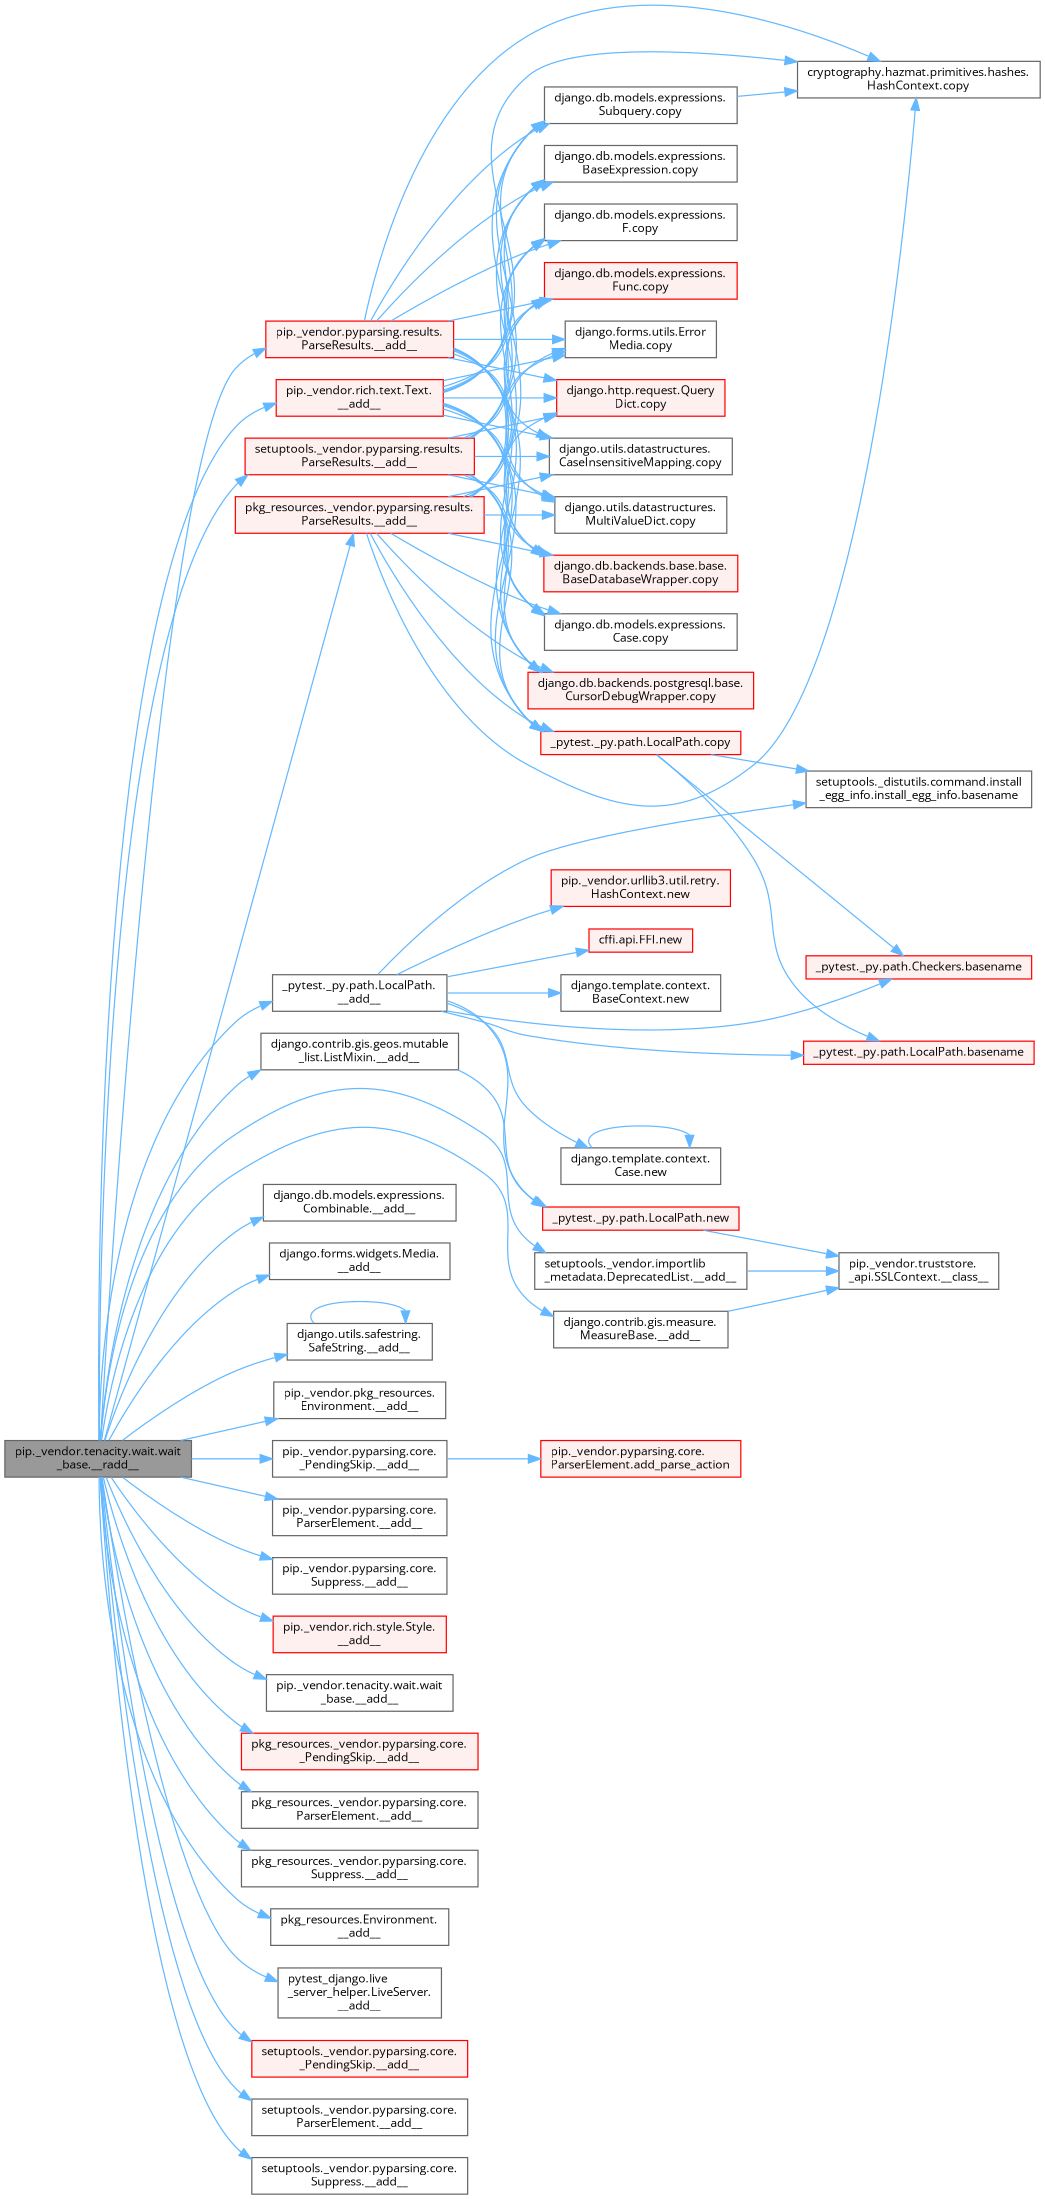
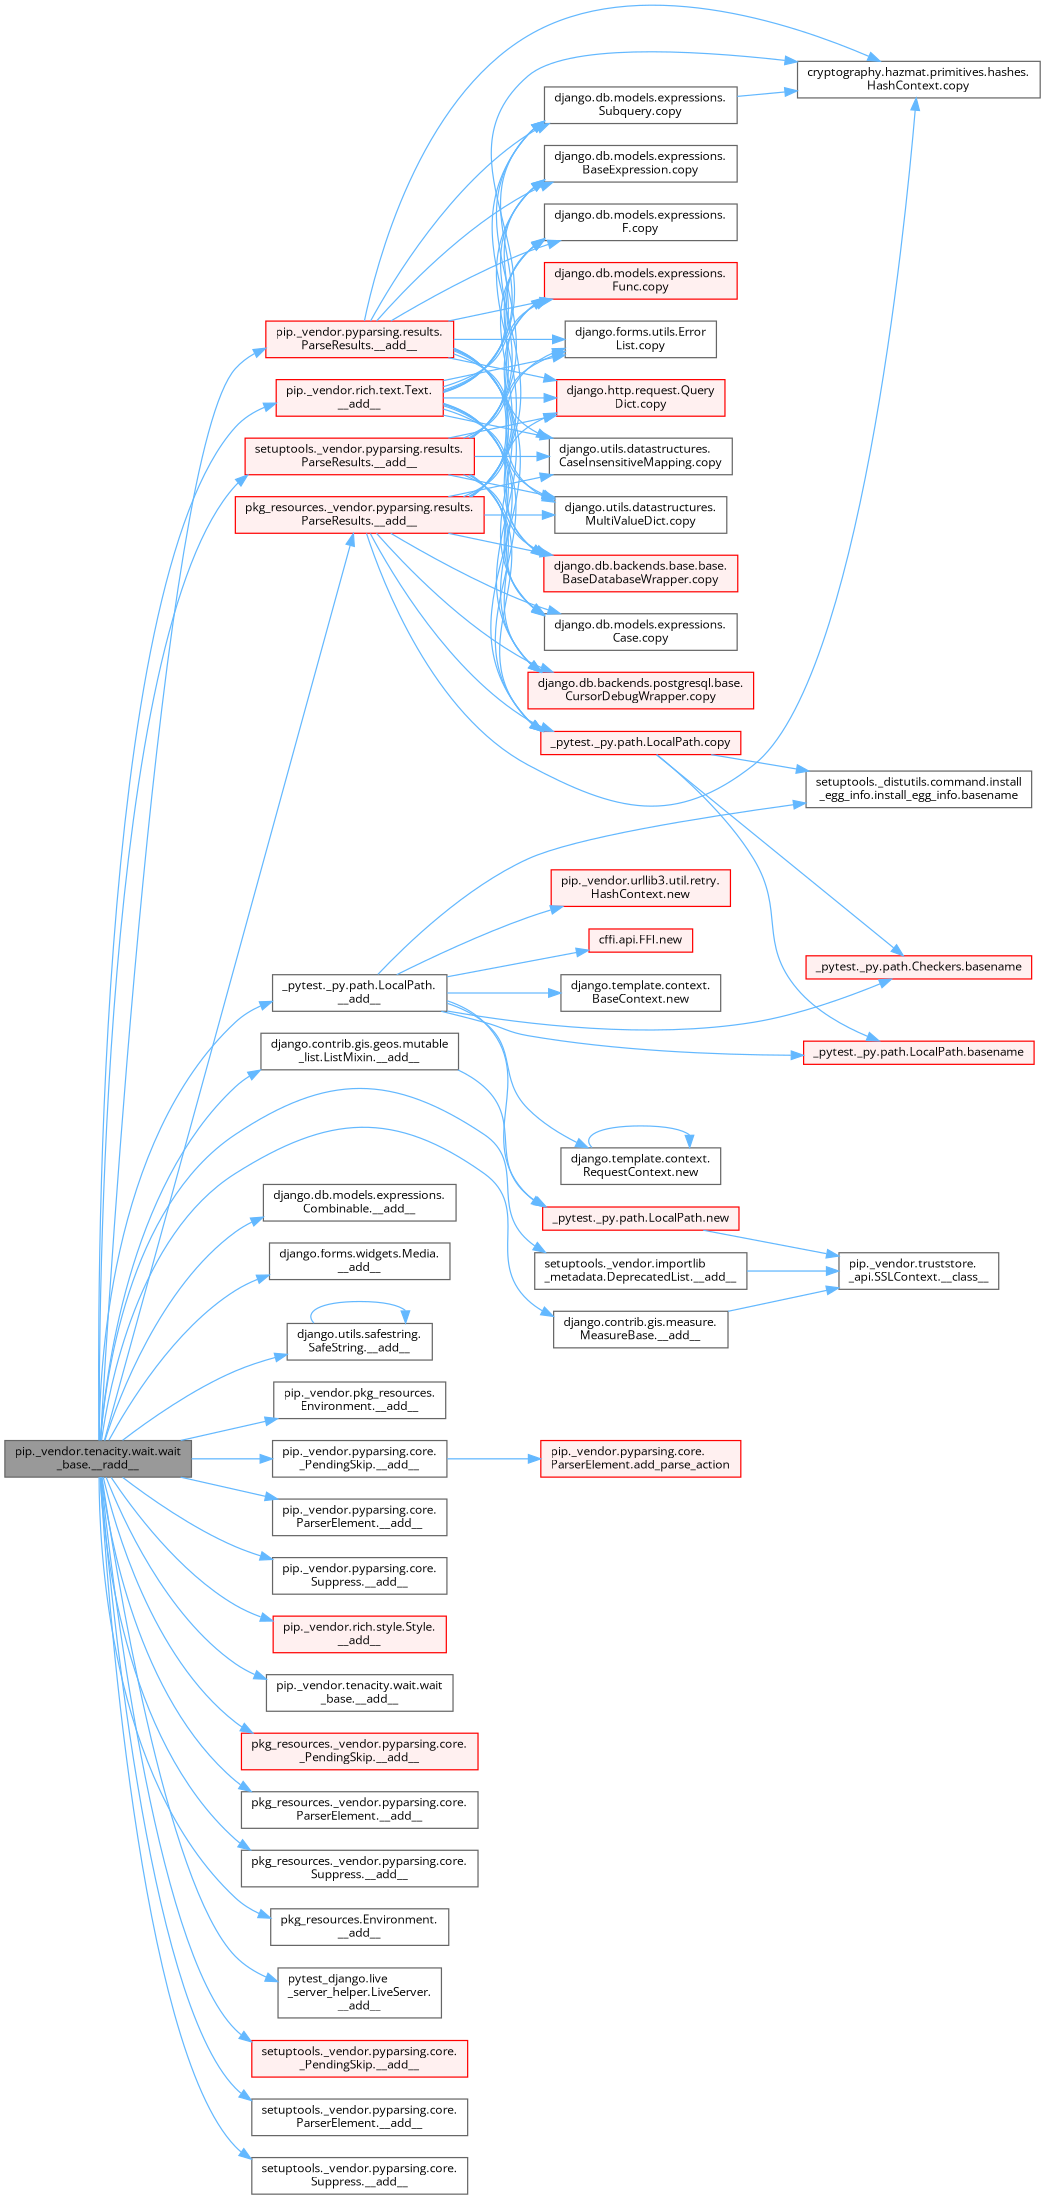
  digraph {
    fontname="Open Sans"
    rankdir=LR
    node [color=grey40 fillcolor=white fontname="Open Sans" fontsize=10 shape=box style=filled]
    edge [color=steelblue1 fontname="Open Sans" fontsize=10 labelfontname=Helvetica labelfontsize=10 style=solid]
    n1 [color=gray40 fillcolor=grey60 fontcolor=black height=0.2 label="pip._vendor.tenacity.wait.wait\l_base.__radd__" width=0.4]
    n2 [height=0.2 label="_pytest._py.path.LocalPath.\l__add__" width=0.4]
    n3 [height=0.2 label="django.contrib.gis.geos.mutable\l_list.ListMixin.__add__" width=0.4]
    n4 [height=0.2 label="django.contrib.gis.measure.\lMeasureBase.__add__" width=0.4]
    n5 [height=0.2 label="django.db.models.expressions.\lCombinable.__add__" width=0.4]
    n6 [height=0.2 label="django.forms.widgets.Media.\l__add__" width=0.4]
    n7 [height=0.2 label="django.utils.safestring.\lSafeString.__add__" width=0.4]
    n8 [height=0.2 label="pip._vendor.pkg_resources.\lEnvironment.__add__" width=0.4]
    n9 [height=0.2 label="pip._vendor.pyparsing.core.\l_PendingSkip.__add__" width=0.4]
    n10 [height=0.2 label="pip._vendor.pyparsing.core.\lParserElement.__add__" width=0.4]
    n11 [height=0.2 label="pip._vendor.pyparsing.core.\lSuppress.__add__" width=0.4]
    n12 [color=red fillcolor="#FFF0F0" height=0.2 label="pip._vendor.pyparsing.results.\lParseResults.__add__" width=0.4]
    n13 [color=red fillcolor="#FFF0F0" height=0.2 label="pip._vendor.rich.style.Style.\l__add__" width=0.4]
    n14 [color=red fillcolor="#FFF0F0" height=0.2 label="pip._vendor.rich.text.Text.\l__add__" width=0.4]
    n15 [height=0.2 label="pip._vendor.tenacity.wait.wait\l_base.__add__" width=0.4]
    n16 [color=red fillcolor="#FFF0F0" height=0.2 label="pkg_resources._vendor.pyparsing.core.\l_PendingSkip.__add__" width=0.4]
    n17 [height=0.2 label="pkg_resources._vendor.pyparsing.core.\lParserElement.__add__" width=0.4]
    n18 [height=0.2 label="pkg_resources._vendor.pyparsing.core.\lSuppress.__add__" width=0.4]
    n19 [color=red fillcolor="#FFF0F0" height=0.2 label="pkg_resources._vendor.pyparsing.results.\lParseResults.__add__" width=0.4]
    n20 [height=0.2 label="pkg_resources.Environment.\l__add__" width=0.4]
    n21 [height=0.2 label="pytest_django.live\l_server_helper.LiveServer.\l__add__" width=0.4]
    n22 [height=0.2 label="setuptools._vendor.importlib\l_metadata.DeprecatedList.__add__" width=0.4]
    n23 [color=red fillcolor="#FFF0F0" height=0.2 label="setuptools._vendor.pyparsing.core.\l_PendingSkip.__add__" width=0.4]
    n24 [height=0.2 label="setuptools._vendor.pyparsing.core.\lParserElement.__add__" width=0.4]
    n25 [height=0.2 label="setuptools._vendor.pyparsing.core.\lSuppress.__add__" width=0.4]
    n26 [color=red fillcolor="#FFF0F0" height=0.2 label="setuptools._vendor.pyparsing.results.\lParseResults.__add__" width=0.4]
    n27 [color=red fillcolor="#FFF0F0" height=0.2 label="_pytest._py.path.Checkers.basename" width=0.4]
    n28 [color=red fillcolor="#FFF0F0" height=0.2 label="_pytest._py.path.LocalPath.basename" width=0.4]
    n29 [height=0.2 label="setuptools._distutils.command.install\l_egg_info.install_egg_info.basename" width=0.4]
    n30 [color=red fillcolor="#FFF0F0" height=0.2 label="_pytest._py.path.LocalPath.new" width=0.4]
    n31 [color=red fillcolor="#FFF0F0" height=0.2 label="cffi.api.FFI.new" width=0.4]
    n32 [height=0.2 label="django.template.context.\lBaseContext.new" width=0.4]
-   n33 [height=0.2 label="django.template.context.\lCase.new" width=0.4]
+   n33 [height=0.2 label="django.template.context.\lRequestContext.new" width=0.4]
    n34 [color=red fillcolor="#FFF0F0" height=0.2 label="pip._vendor.urllib3.util.retry.\lHashContext.new" width=0.4]
    n35 [height=0.2 label="pip._vendor.truststore.\l_api.SSLContext.__class__" width=0.4]
    n36 [color=red fillcolor="#FFF0F0" height=0.2 label="pip._vendor.pyparsing.core.\lParserElement.add_parse_action" width=0.4]
    n37 [color=red fillcolor="#FFF0F0" height=0.2 label="_pytest._py.path.LocalPath.copy" width=0.4]
    n38 [height=0.2 label="cryptography.hazmat.primitives.hashes.\lHashContext.copy" width=0.4]
    n39 [color=red fillcolor="#FFF0F0" height=0.2 label="django.db.backends.base.base.\lBaseDatabaseWrapper.copy" width=0.4]
    n40 [color=red fillcolor="#FFF0F0" height=0.2 label="django.db.backends.postgresql.base.\lCursorDebugWrapper.copy" width=0.4]
    n41 [height=0.2 label="django.db.models.expressions.\lBaseExpression.copy" width=0.4]
    n42 [height=0.2 label="django.db.models.expressions.\lCase.copy" width=0.4]
    n43 [height=0.2 label="django.db.models.expressions.\lF.copy" width=0.4]
    n44 [color=red fillcolor="#FFF0F0" height=0.2 label="django.db.models.expressions.\lFunc.copy" width=0.4]
    n45 [height=0.2 label="django.db.models.expressions.\lSubquery.copy" width=0.4]
-   n46 [height=0.2 label="django.forms.utils.Error\lMedia.copy" width=0.4]
+   n46 [height=0.2 label="django.forms.utils.Error\lList.copy" width=0.4]
    n47 [color=red fillcolor="#FFF0F0" height=0.2 label="django.http.request.Query\lDict.copy" width=0.4]
    n48 [height=0.2 label="django.utils.datastructures.\lCaseInsensitiveMapping.copy" width=0.4]
    n49 [height=0.2 label="django.utils.datastructures.\lMultiValueDict.copy" width=0.4]
    n1 -> n2
    n1 -> n3
    n1 -> n4
    n1 -> n5
    n1 -> n6
    n1 -> n7
    n1 -> n8
    n1 -> n9
    n1 -> n10
    n1 -> n11
    n1 -> n12
    n1 -> n13
    n1 -> n14
    n1 -> n15
    n1 -> n16
    n1 -> n17
    n1 -> n18
    n1 -> n19
    n1 -> n20
    n1 -> n21
    n1 -> n22
    n1 -> n23
    n1 -> n24
    n1 -> n25
    n1 -> n26
    n2 -> n27
    n2 -> n28
    n2 -> n29
    n2 -> n30
    n2 -> n31
    n2 -> n32
    n2 -> n33
    n2 -> n34
    n3 -> n30
    n4 -> n35
    n7 -> n7
    n9 -> n36
    n12 -> n37
    n12 -> n38
    n12 -> n39
    n12 -> n40
    n12 -> n41
    n12 -> n42
    n12 -> n43
    n12 -> n44
    n12 -> n45
    n12 -> n46
    n12 -> n47
    n12 -> n48
    n12 -> n49
    n14 -> n37
    n14 -> n38
    n14 -> n39
    n14 -> n40
    n14 -> n41
    n14 -> n42
    n14 -> n43
    n14 -> n44
    n14 -> n45
    n14 -> n46
    n14 -> n47
    n14 -> n48
    n14 -> n49
    n19 -> n37
    n19 -> n38
    n19 -> n39
    n19 -> n40
    n19 -> n41
    n19 -> n42
    n19 -> n43
    n19 -> n44
    n19 -> n45
    n19 -> n46
    n19 -> n47
    n19 -> n48
    n19 -> n49
    n22 -> n35
    n26 -> n37
    n26 -> n39
    n26 -> n40
    n26 -> n41
    n26 -> n42
    n26 -> n43
    n26 -> n44
    n26 -> n45
    n26 -> n46
    n26 -> n47
    n26 -> n48
    n26 -> n49
    n30 -> n35
    n33 -> n33
    n37 -> n27
    n37 -> n28
    n37 -> n29
    n45 -> n38
  }
